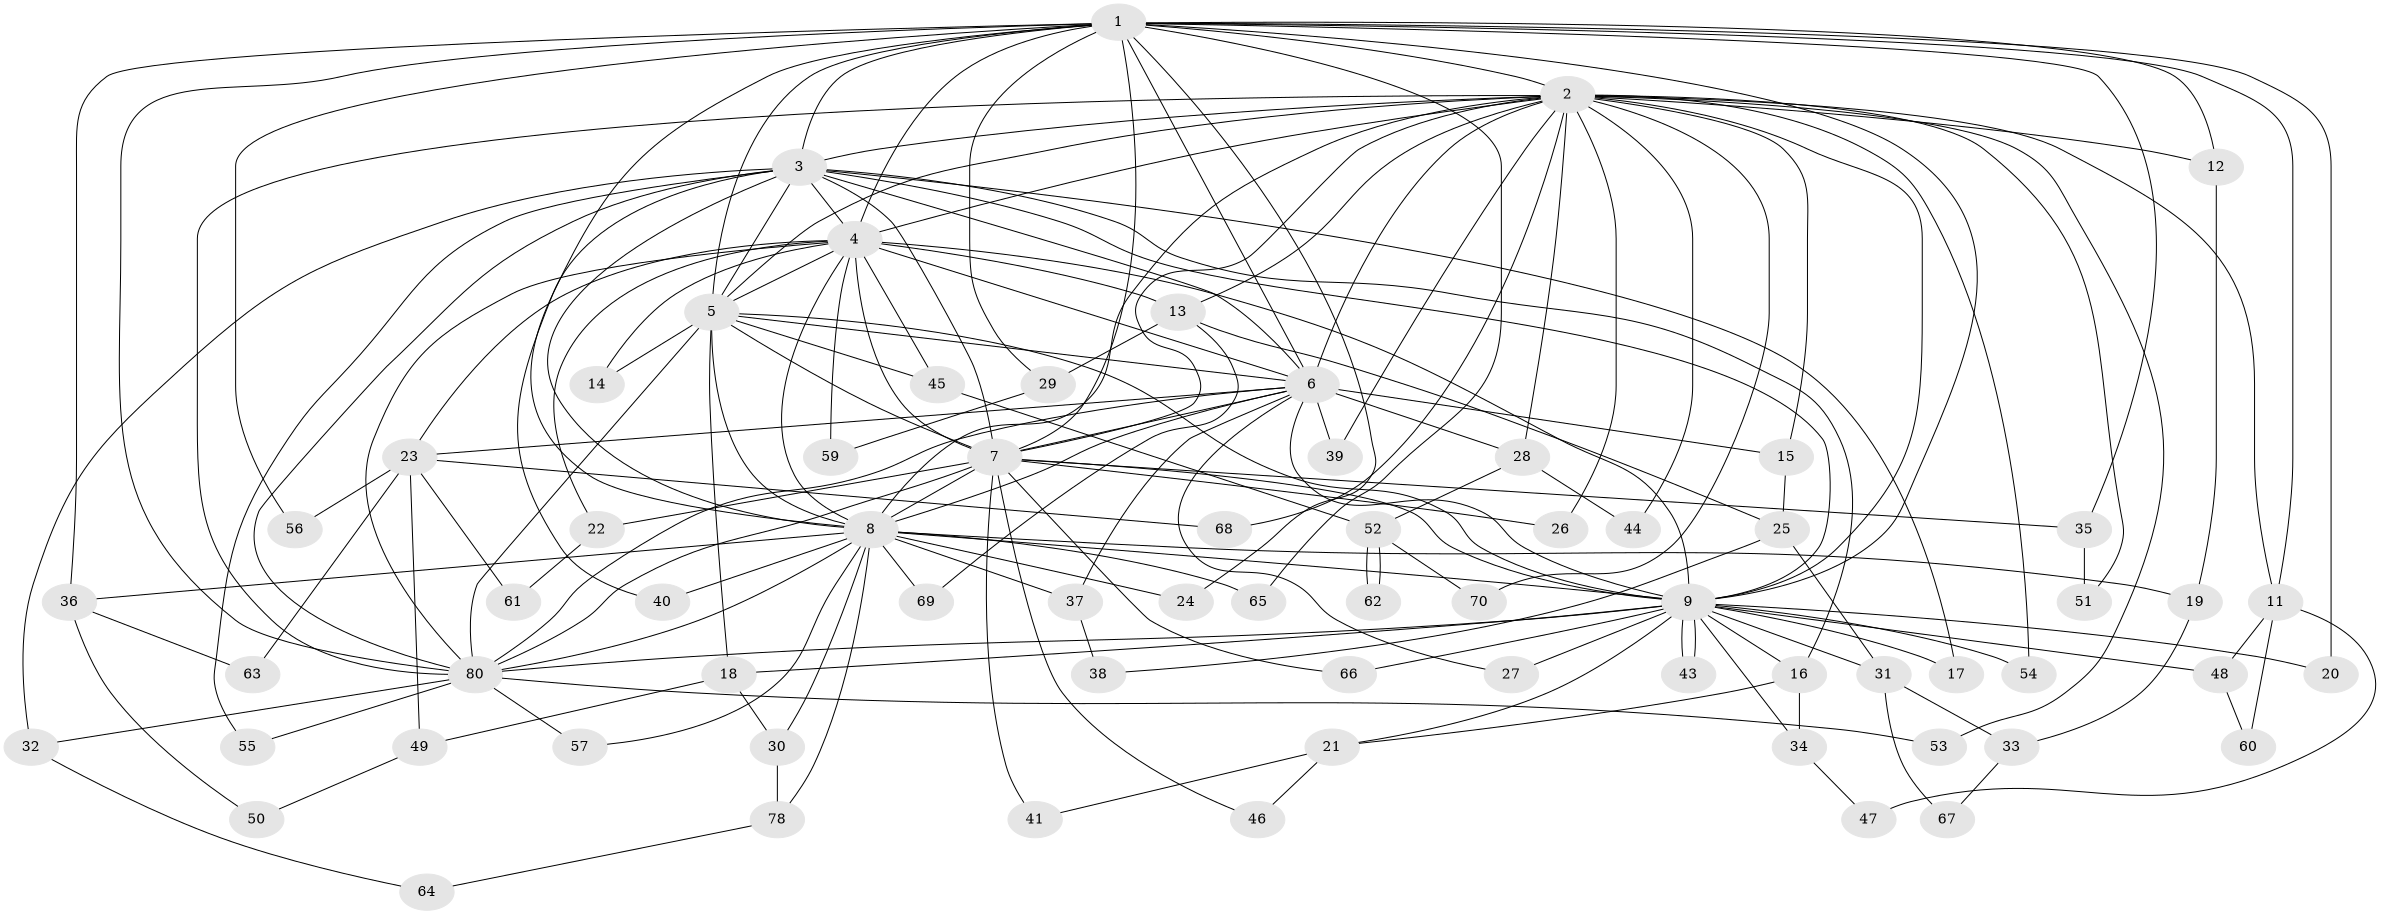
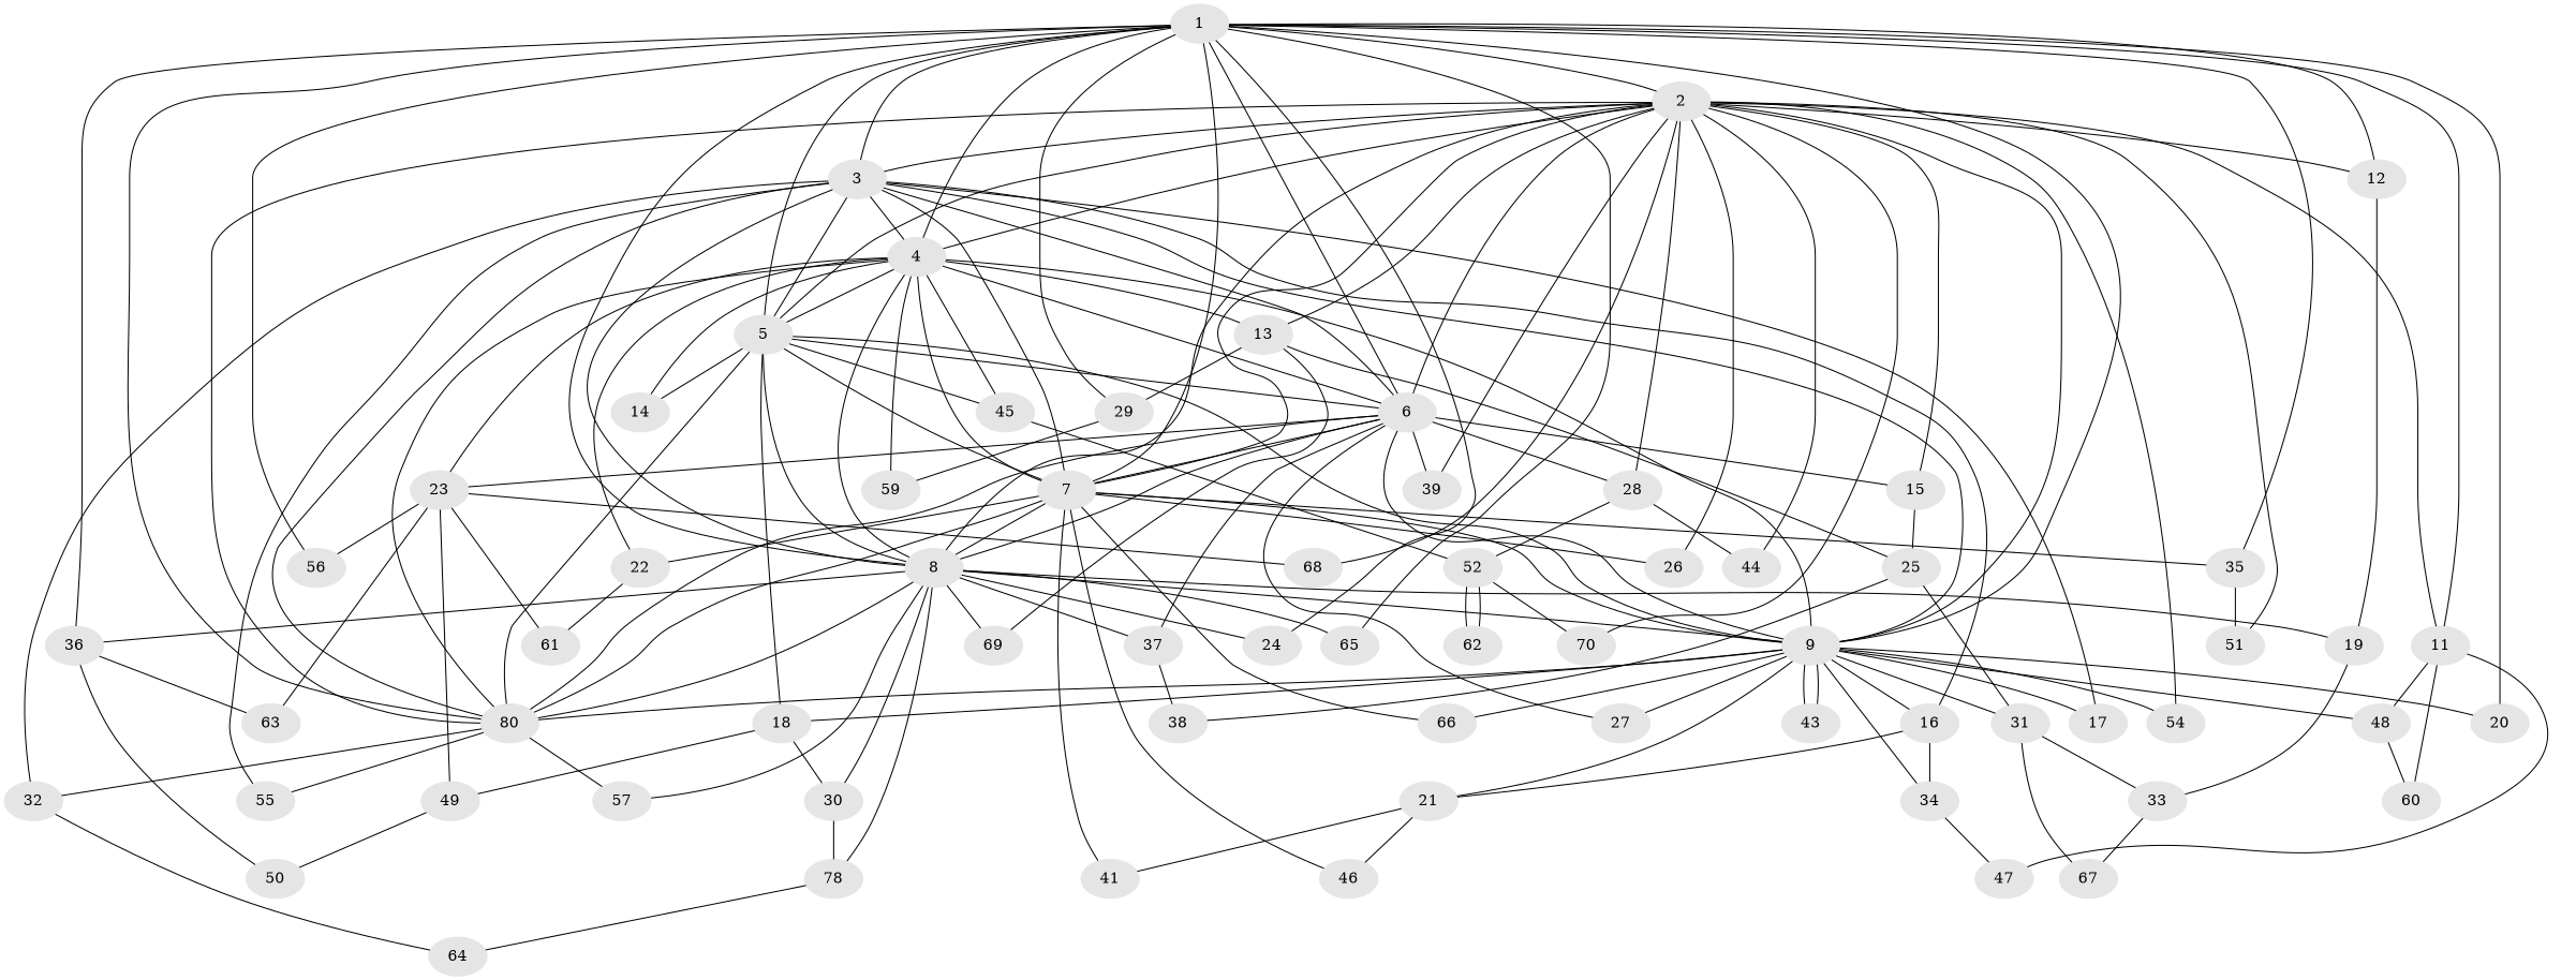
  graph {
    node [color=gray90 style=filled]
    1
    2
    3
    4
    5
    6
    7
    8
    9
    n10 [label=80]
    11
    12
    20
    24
    29
    35
    36
    56
    65
    13
    15
    26
    28
    39
    44
    51
-   53
    54
    68
    70
    16
    17
    32
-   40
    55
    14
    22
    23
    45
    59
    18
    27
    37
    41
    46
    66
    19
    30
    57
    n50 [label=78]
    69
    21
    31
    34
    43
    48
    47
    60
    63
    50
    25
    52
    64
    61
    49
    38
    33
    67
    62
    1 -- 2
    1 -- 3
    1 -- 4
    1 -- 5
    1 -- 6
    1 -- 7
    1 -- 8
    1 -- 9
    1 -- n10
    1 -- 11
    1 -- 12
    1 -- 20
    1 -- 24
    1 -- 29
    1 -- 35
    1 -- 36
    1 -- 56
    1 -- 65
    2 -- 3
    2 -- 4
    2 -- 5
    2 -- 6
    2 -- 7
    2 -- 8
    2 -- 9
    2 -- n10
    2 -- 11
    2 -- 12
    2 -- 13
    2 -- 15
    2 -- 26
    2 -- 28
    2 -- 39
    2 -- 44
    2 -- 51
-   2 -- 53
    2 -- 54
    2 -- 68
    2 -- 70
    3 -- 4
    3 -- 5
    3 -- 6
    3 -- 7
    3 -- 8
    3 -- 9
    3 -- n10
    3 -- 16
    3 -- 17
    3 -- 32
-   3 -- 40
    3 -- 55
    4 -- 5
    4 -- 6
    4 -- 7
    4 -- 8
    4 -- 9
    4 -- n10
    4 -- 13
    4 -- 14
    4 -- 22
    4 -- 23
    4 -- 45
    4 -- 59
    5 -- 6
    5 -- 7
    5 -- 8
    5 -- 9
    5 -- n10
    5 -- 14
    5 -- 45
    5 -- 18
    6 -- 7
    6 -- 8
    6 -- 9
    6 -- n10
    6 -- 15
    6 -- 28
    6 -- 39
    6 -- 23
    6 -- 27
    6 -- 37
    7 -- 8
    7 -- 9
    7 -- n10
    7 -- 35
    7 -- 26
    7 -- 22
    7 -- 41
    7 -- 46
    7 -- 66
    8 -- 9
    8 -- n10
    8 -- 24
    8 -- 36
    8 -- 65
-   8 -- 40
    8 -- 37
    8 -- 19
    8 -- 30
    8 -- 57
    8 -- n50
    8 -- 69
    9 -- n10
    9 -- 20
    9 -- 54
    9 -- 16
    9 -- 17
    9 -- 18
    9 -- 27
    9 -- 66
    9 -- 21
    9 -- 31
    9 -- 34
    9 -- 43
    9 -- 43
    9 -- 48
-   n10 -- 53
    n10 -- 32
    n10 -- 55
    n10 -- 57
    11 -- 48
    11 -- 47
    11 -- 60
    12 -- 19
    29 -- 59
    35 -- 51
    36 -- 63
    36 -- 50
    13 -- 29
    13 -- 69
    13 -- 25
    15 -- 25
    28 -- 44
    28 -- 52
    16 -- 21
    16 -- 34
    32 -- 64
    22 -- 61
    23 -- 56
    23 -- 68
    23 -- 63
    23 -- 61
    23 -- 49
    45 -- 52
    18 -- 30
    18 -- 49
    37 -- 38
    19 -- 33
    30 -- n50
    n50 -- 64
    21 -- 41
    21 -- 46
    31 -- 33
    31 -- 67
    34 -- 47
    48 -- 60
    25 -- 31
    25 -- 38
    52 -- 70
    52 -- 62
    52 -- 62
    49 -- 50
    33 -- 67
  }
